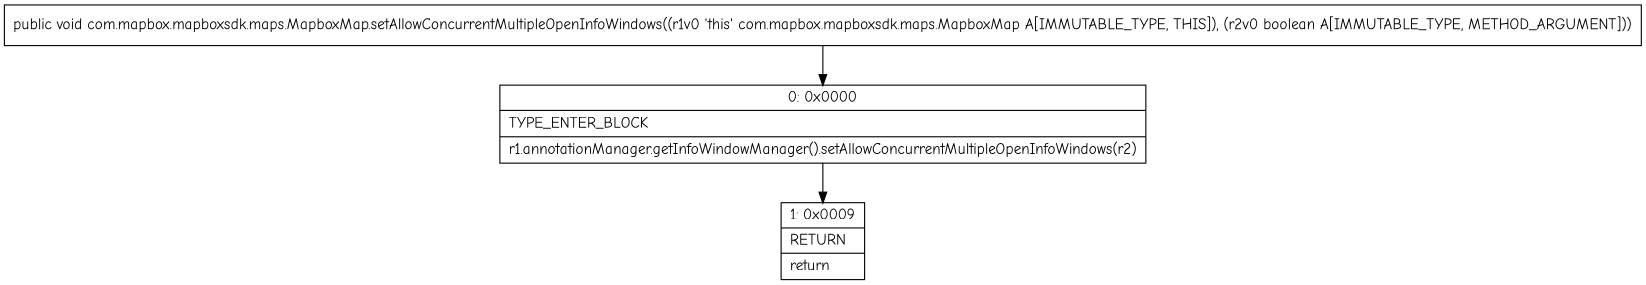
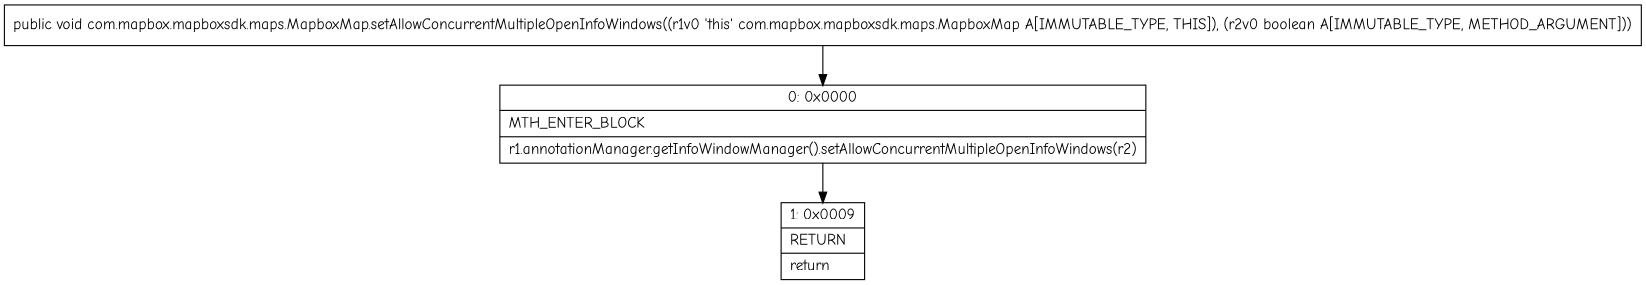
  digraph {
    fontname="Comic Neue"
    node [shape=record fontname="Comic Neue"]
    edge [fontname="Comic Neue"]
-   n1 [label="{0\:\ 0x0000|TYPE_ENTER_BLOCK\l|r1.annotationManager.getInfoWindowManager().setAllowConcurrentMultipleOpenInfoWindows(r2)\l}"]
+   n1 [label="{0\:\ 0x0000|MTH_ENTER_BLOCK\l|r1.annotationManager.getInfoWindowManager().setAllowConcurrentMultipleOpenInfoWindows(r2)\l}"]
    n2 [label="{1\:\ 0x0009|RETURN\l|return\l}"]
    n3 [label="{public void com.mapbox.mapboxsdk.maps.MapboxMap.setAllowConcurrentMultipleOpenInfoWindows((r1v0 'this' com.mapbox.mapboxsdk.maps.MapboxMap A[IMMUTABLE_TYPE, THIS]), (r2v0 boolean A[IMMUTABLE_TYPE, METHOD_ARGUMENT])) }"]
    n1 -> n2
    n3 -> n1
  }
